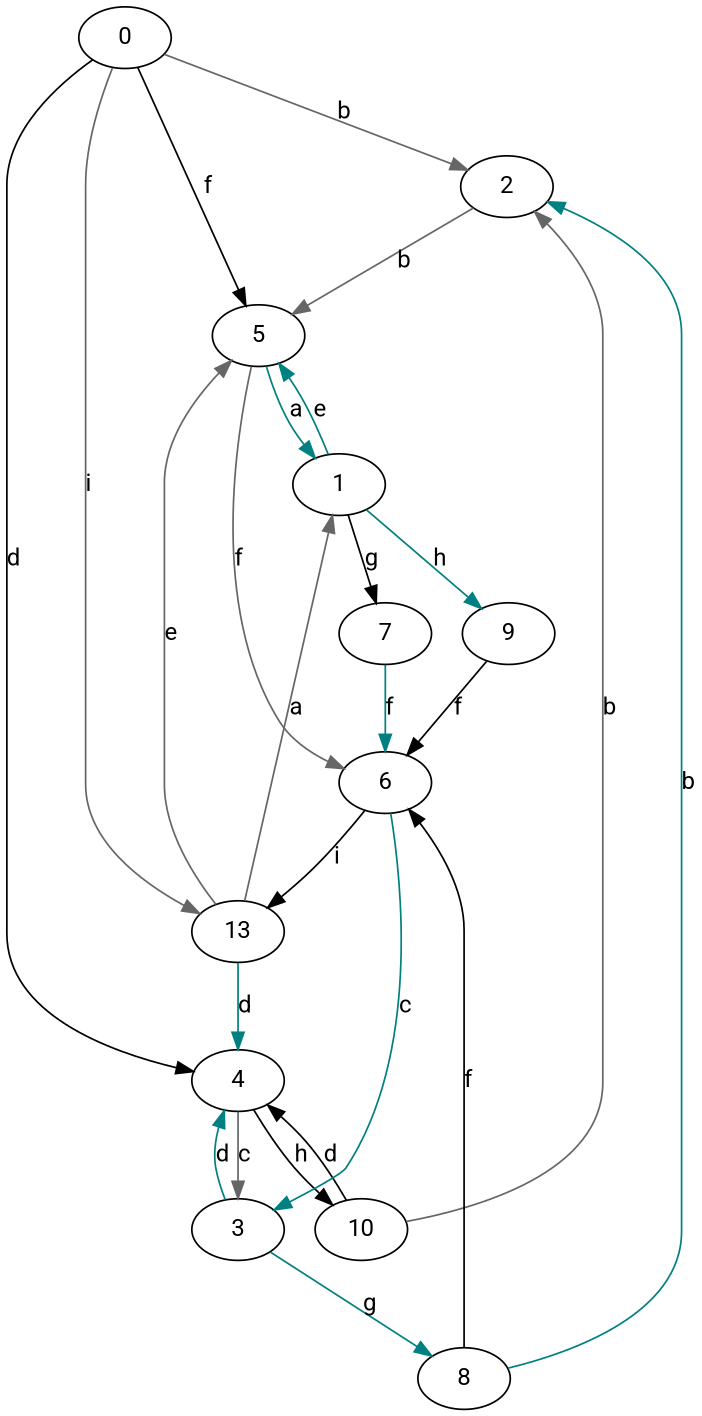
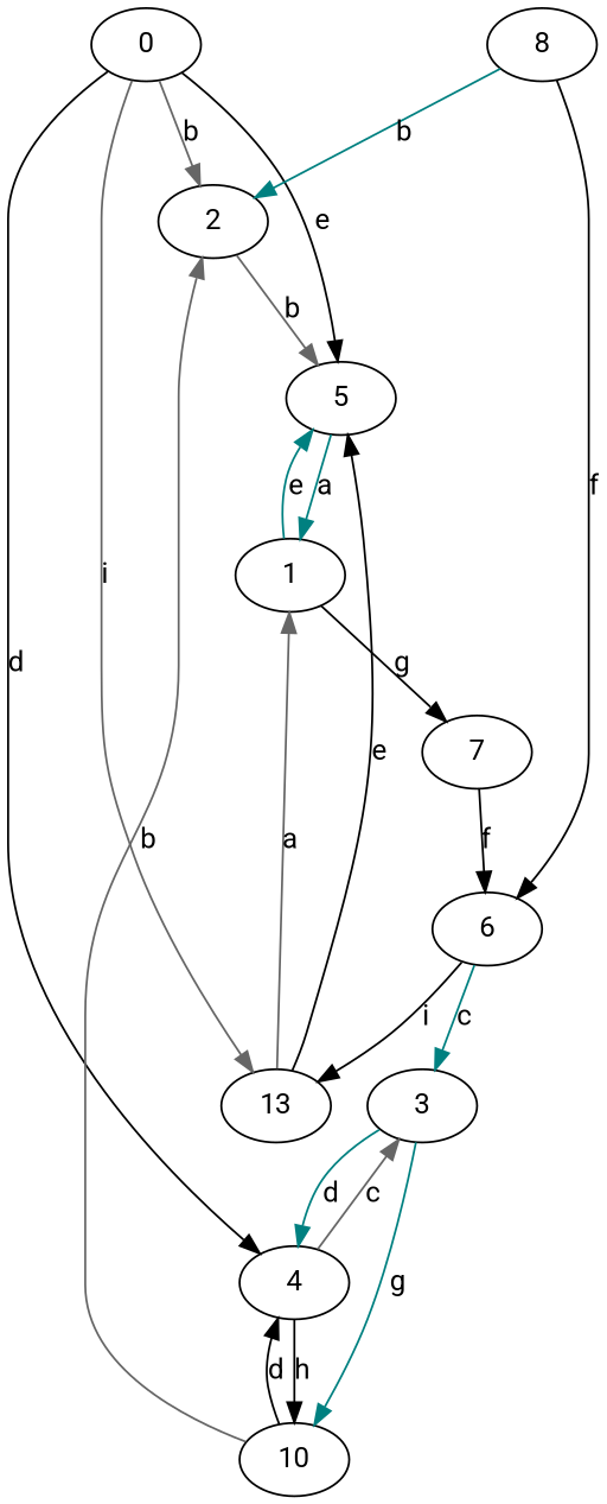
  strict digraph {
    fontname=Roboto
    node [fontname=Roboto]
    edge [color=teal fontname=Roboto]
    0
    2
    4
    5
    13
    3
    10
    1
    6
    7
-   9
    8
    0 -> 2 [color=gray40 label=b]
    0 -> 4 [color=black label=d]
-   0 -> 5 [color=black label=f]
+   0 -> 5 [color=black label=e]
    0 -> 13 [color=gray40 label=i]
    2 -> 5 [color=gray40 label=b]
    4 -> 3 [color=gray40 label=c]
    4 -> 10 [color=black label=h]
    5 -> 1 [label=a]
-   5 -> 6 [color=gray40 label=f]
-   13 -> 4 [label=d]
-   13 -> 5 [color=gray40 label=e]
+   13 -> 5 [color=black label=e]
    13 -> 1 [color=gray40 label=a]
    3 -> 4 [label=d]
-   3 -> 8 [label=g]
+   3 -> 10 [label=g]
    10 -> 2 [color=gray40 label=b]
    10 -> 4 [color=black label=d]
    1 -> 5 [label=e]
    1 -> 7 [color=black label=g]
-   1 -> 9 [label=h]
    6 -> 13 [color=black label=i]
    6 -> 3 [label=c]
-   7 -> 6 [label=f]
-   9 -> 6 [color=black label=f]
+   7 -> 6 [color=black label=f]
    8 -> 2 [label=b]
    8 -> 6 [color=black label=f]
  }
